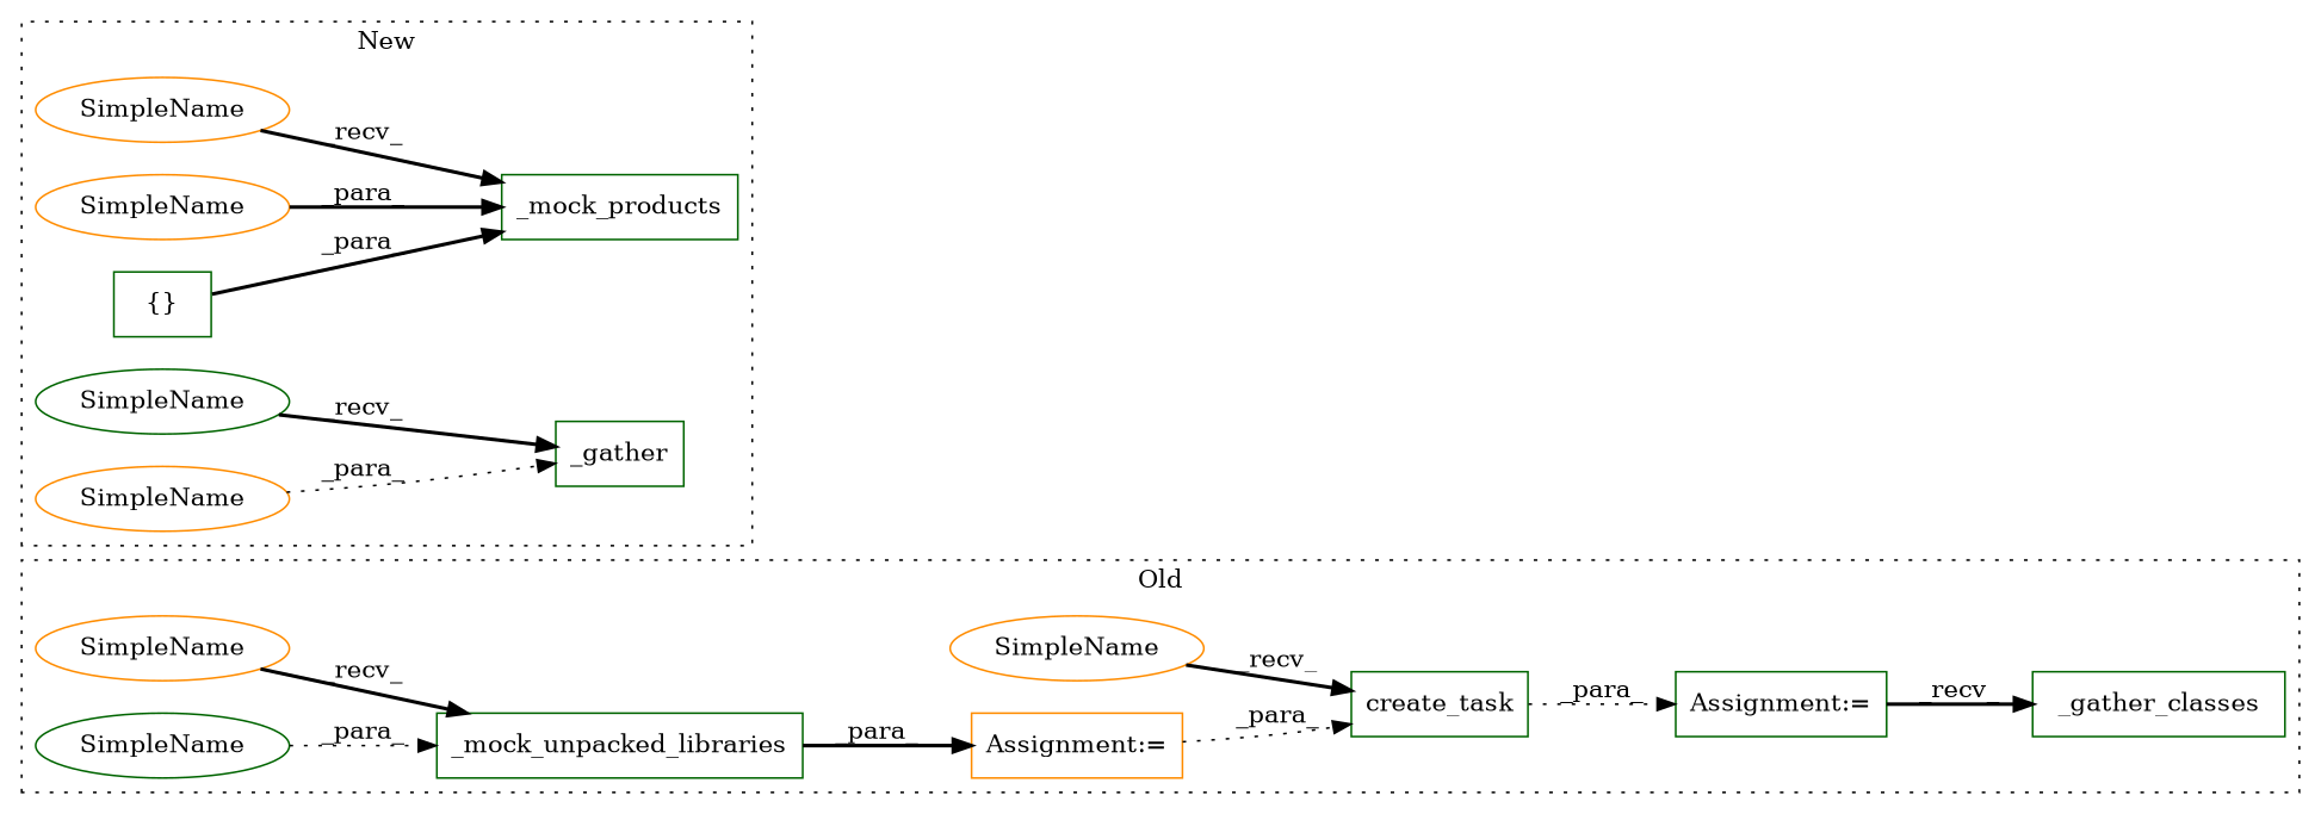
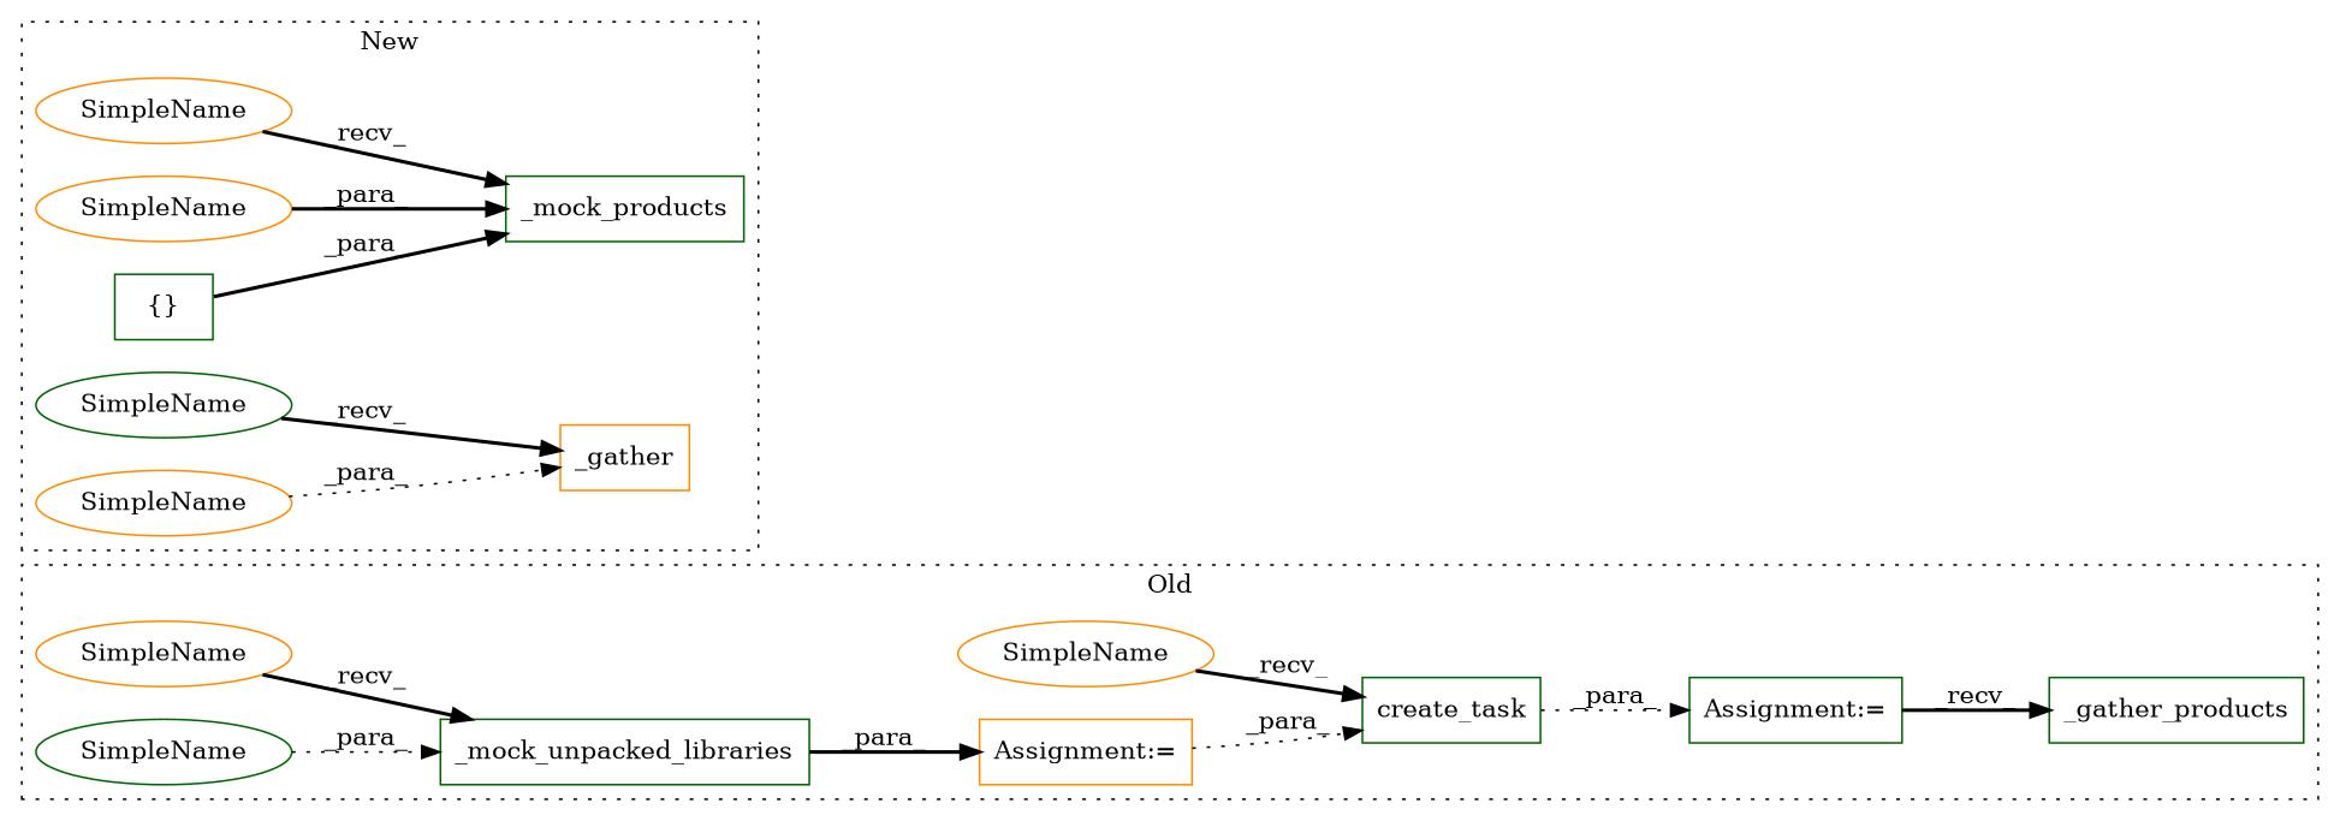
  digraph {
    rankdir=LR
    node [a=42 color=darkgreen l=4 shape=box]
    edge [style=bold]
    n1 [a=32 l="25,1" label=_mock_unpacked_libraries s="14032,14087"]
    n2 [a=7 color=darkorange l=1 label="Assignment:=" s=14110]
-   n3 [a=32 l="16,1" label=_gather_classes s="14264,14286"]
+   n3 [a=32 l="16,1" label=_gather_products s="14264,14286"]
    n4 [a=32 l="12,1" label=create_task s="14204,14228"]
    n5 [a=7 l=1 label="Assignment:=" s=14198]
    n6 [color=darkorange label=SimpleName s=14199 shape=ellipse]
    n7 [color=darkorange label=SimpleName s=14027 shape=ellipse]
    n8 [l=7 label=SimpleName s=14057 shape=ellipse]
    n9 [a=32 l="15,1" label=_mock_products s="12772,12833"]
    n10 [a=4 l=2 label="{}" s=12812]
-   n11 [a=32 l="8,1" label=_gather s="12866,12888"]
+   n11 [a=32 color=darkorange l="8,1" label=_gather s="12866,12888"]
    n12 [color=darkorange label=SimpleName s=12767 shape=ellipse]
    n13 [label=SimpleName s=12861 shape=ellipse]
    n14 [color=darkorange l=7 label=SimpleName s=12874 shape=ellipse]
    n15 [color=darkorange l=7 label=SimpleName s=12787 shape=ellipse]
    subgraph cluster_1 {
      label=Old
      style=dotted
      n1
      n2
      n3
      n4
      n5
      n6
      n7
      n8
    }
    subgraph cluster_2 {
      label=New
      style=dotted
      n9
      n10
      n11
      n12
      n13
      n14
      n15
    }
    n1 -> n2 [label=_para_]
    n2 -> n4 [label=_para_ style=dotted]
    n4 -> n5 [label=_para_ style=dotted]
    n5 -> n3 [label=_recv_]
    n6 -> n4 [label=_recv_]
    n7 -> n1 [label=_recv_]
    n8 -> n1 [label=_para_ style=dotted]
    n10 -> n9 [label=_para_]
    n12 -> n9 [label=_recv_]
    n13 -> n11 [label=_recv_]
    n14 -> n11 [label=_para_ style=dotted]
    n15 -> n9 [label=_para_]
  }
